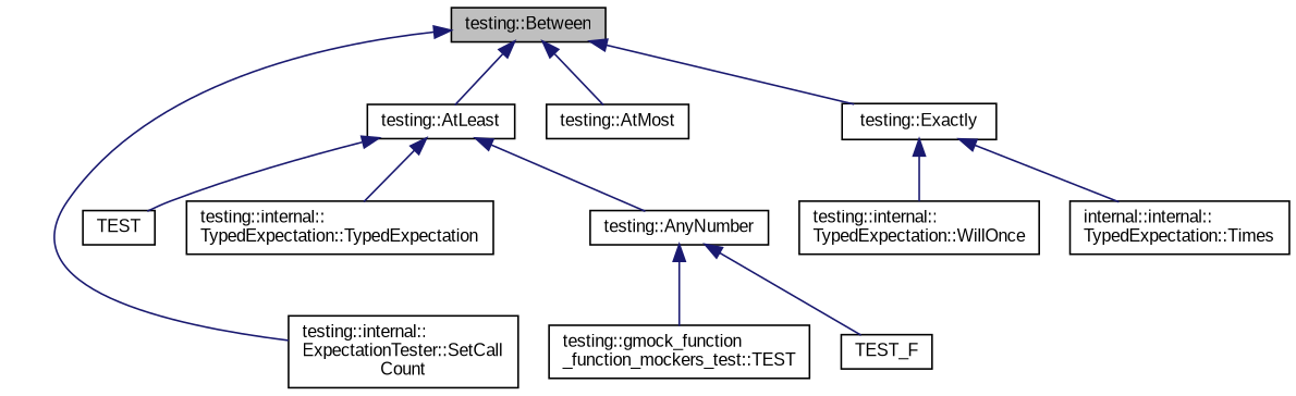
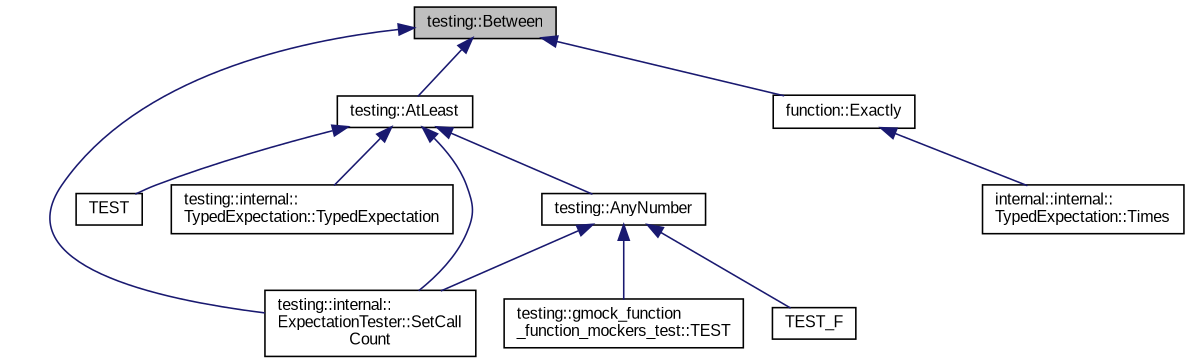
  digraph {
    fontname="Liberation Sans"
    rankdir=TB
    node [color=black fillcolor=white fontname="Liberation Sans" fontsize=10 shape=record style=filled]
    edge [color=midnightblue dir=back fontname="Liberation Sans" fontsize=10 labelfontname=Helvetica labelfontsize=10 style=solid]
    n1 [fillcolor=grey75 fontcolor=black height=0.2 label="testing::Between" width=0.4]
    n2 [height=0.2 label="testing::AtLeast" width=0.4]
    n3 [height=0.2 label="testing::internal::\lExpectationTester::SetCall\lCount" width=0.4]
-   n4 [height=0.2 label="testing::AtMost" width=0.4]
-   n5 [height=0.2 label="testing::Exactly" width=0.4]
+   n5 [height=0.2 label="function::Exactly" width=0.4]
    n6 [height=0.2 label="testing::internal::\lTypedExpectation::TypedExpectation" width=0.4]
    n7 [height=0.2 label="testing::AnyNumber" width=0.4]
    n8 [height=0.2 label=TEST width=0.4]
    n9 [height=0.2 label="internal::internal::\lTypedExpectation::Times" width=0.4]
-   n10 [height=0.2 label="testing::internal::\lTypedExpectation::WillOnce" width=0.4]
    n11 [height=0.2 label="testing::gmock_function\l_function_mockers_test::TEST" width=0.4]
    n12 [height=0.2 label=TEST_F width=0.4]
    n1 -> n2
    n1 -> n3
-   n1 -> n4
    n1 -> n5
+   n2 -> n3
    n2 -> n6
    n2 -> n7
    n2 -> n8
    n5 -> n9
-   n5 -> n10
+   n7 -> n3
    n7 -> n11
    n7 -> n12
  }
